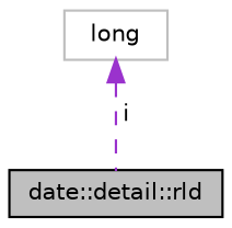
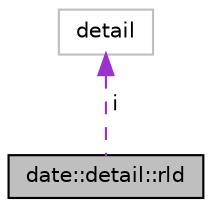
  digraph {
    node [fontname=Helvetica fontsize=10 shape=record style=filled]
    n1 [color=black fillcolor=grey75 fontcolor=black height=0.2 label="date::detail::rld" width=0.4]
-   n2 [color=grey75 fillcolor=white height=0.2 label=long width=0.4]
+   n2 [color=grey75 fillcolor=white height=0.2 label=detail width=0.4]
    n2 -> n1 [color=darkorchid3 dir=back fontname=Helvetica fontsize=10 label=" i" labelfontname=Helvetica labelfontsize=10 style=dashed]
  }
